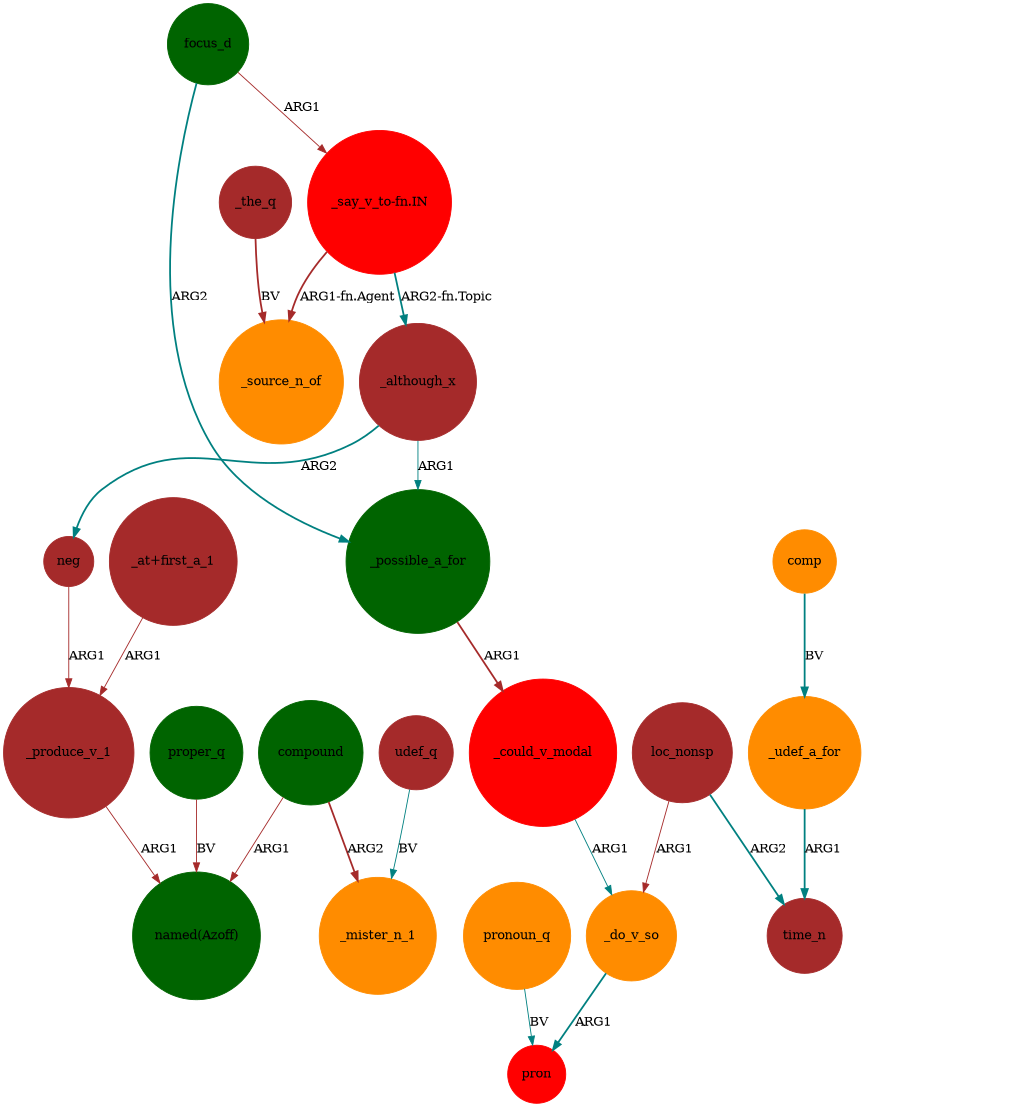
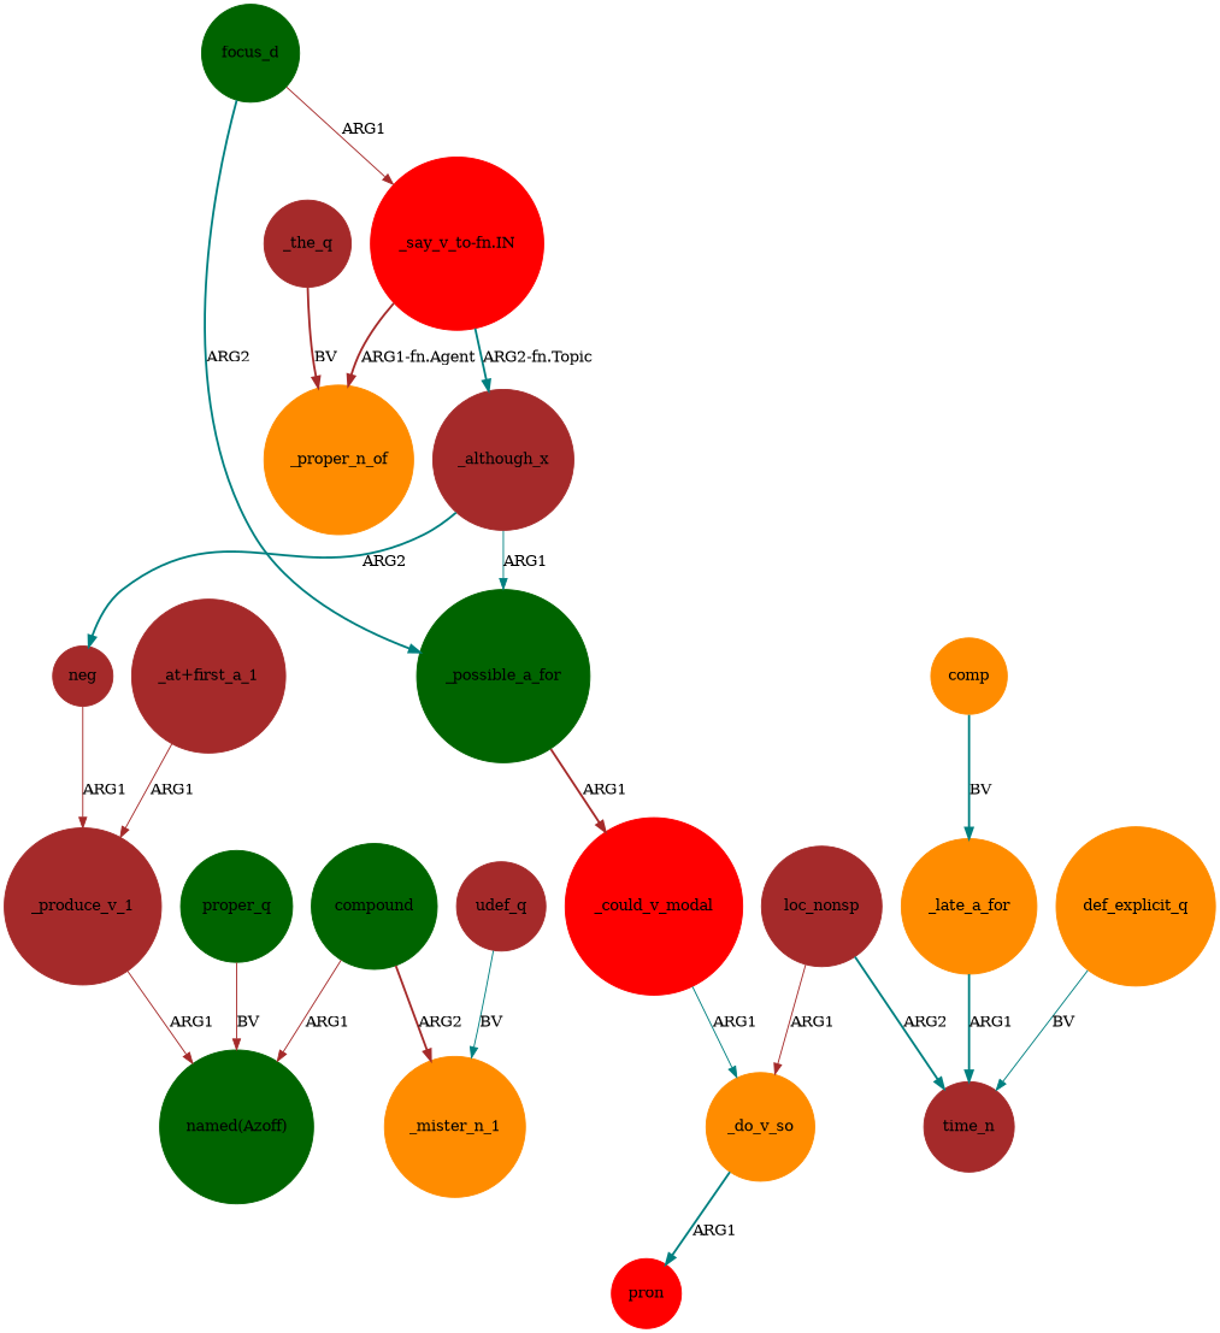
  digraph {
    node [color=brown shape=circle style=filled]
    edge [color=teal style=solid]
    compound [color=darkgreen]
    "named(Azoff)" [color=darkgreen]
    _mister_n_1 [color=darkorange]
    loc_nonsp
    _do_v_so [color=darkorange]
    time_n
    pron [color=red]
    neg
    _produce_v_1
    comp [color=darkorange]
-   _late_a_for [color=darkorange label=_udef_a_for]
+   _late_a_for [color=darkorange]
+   def_explicit_q [color=darkorange]
    _although_x
    _possible_a_for [color=darkgreen]
    _could_v_modal [color=red]
    "_say_v_to-fn.IN" [color=red]
-   _source_n_of [color=darkorange]
+   _source_n_of [color=darkorange label=_proper_n_of]
    udef_q
-   pronoun_q [color=darkorange]
    proper_q [color=darkgreen]
    _the_q
    "_at+first_a_1"
    focus_d [color=darkgreen]
    compound -> "named(Azoff)" [color=brown label=ARG1]
    compound -> _mister_n_1 [color=brown label=ARG2 style=bold]
    loc_nonsp -> _do_v_so [color=brown label=ARG1]
    loc_nonsp -> time_n [label=ARG2 style=bold]
    _do_v_so -> pron [label=ARG1 style=bold]
    neg -> _produce_v_1 [color=brown label=ARG1]
    _produce_v_1 -> "named(Azoff)" [color=brown label=ARG1]
    comp -> _late_a_for [label=BV style=bold]
    _late_a_for -> time_n [label=ARG1 style=bold]
+   def_explicit_q -> time_n [label=BV]
    _although_x -> neg [label=ARG2 style=bold]
    _although_x -> _possible_a_for [label=ARG1]
    _possible_a_for -> _could_v_modal [color=brown label=ARG1 style=bold]
    _could_v_modal -> _do_v_so [label=ARG1]
    "_say_v_to-fn.IN" -> _although_x [label="ARG2-fn.Topic" style=bold]
    "_say_v_to-fn.IN" -> _source_n_of [color=brown label="ARG1-fn.Agent" style=bold]
    udef_q -> _mister_n_1 [label=BV]
-   pronoun_q -> pron [label=BV]
    proper_q -> "named(Azoff)" [color=brown label=BV]
    _the_q -> _source_n_of [color=brown label=BV style=bold]
    "_at+first_a_1" -> _produce_v_1 [color=brown label=ARG1]
    focus_d -> _possible_a_for [label=ARG2 style=bold]
    focus_d -> "_say_v_to-fn.IN" [color=brown label=ARG1]
  }
